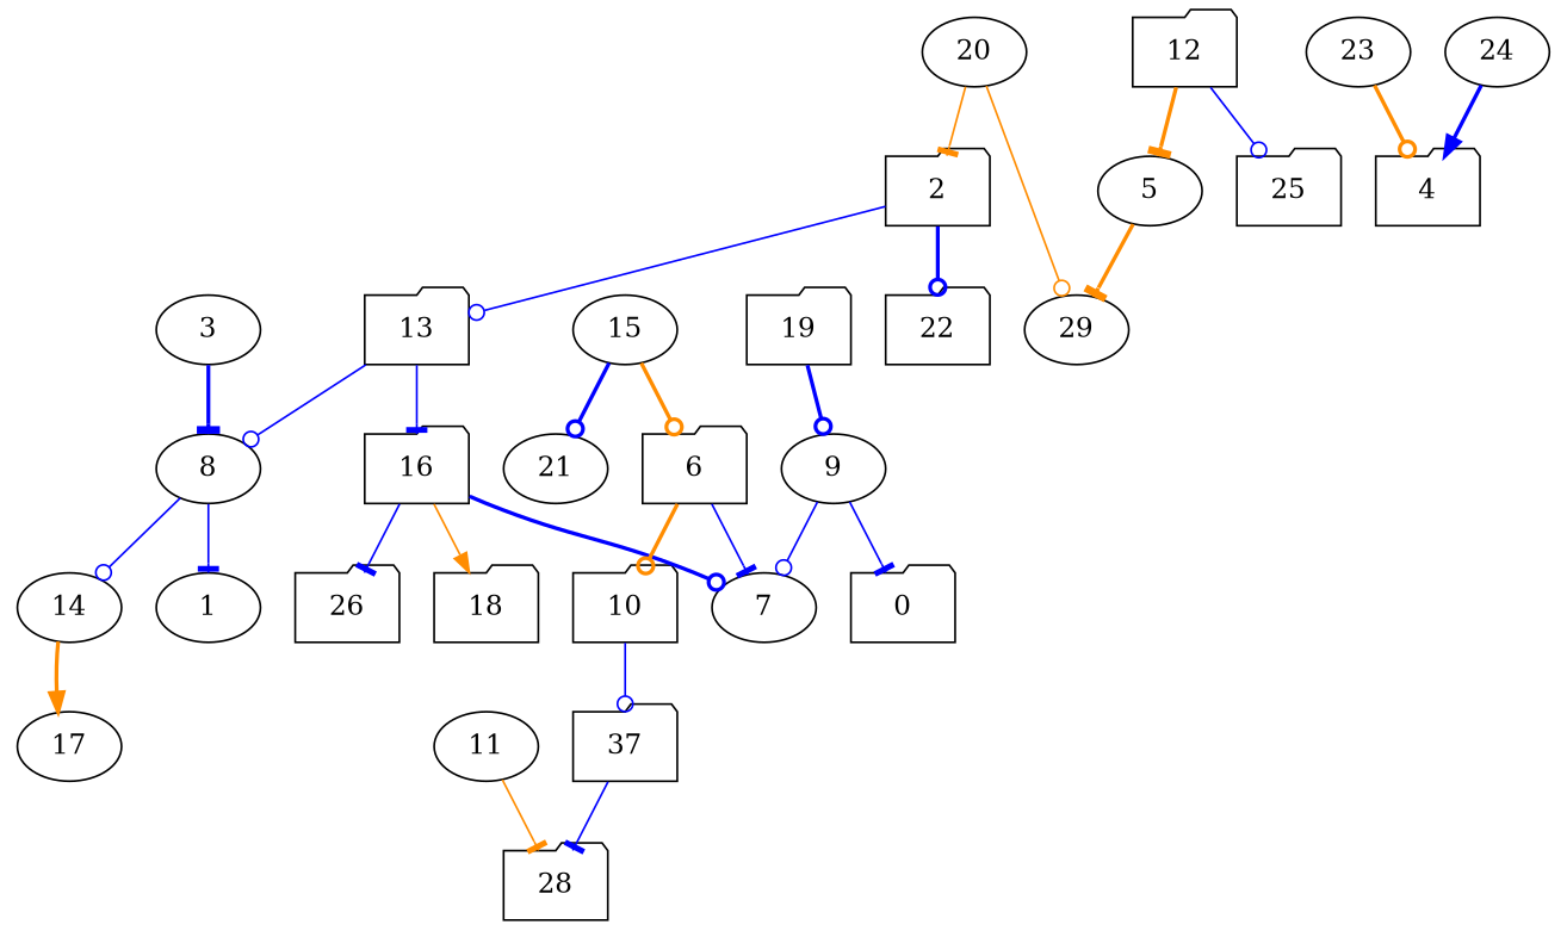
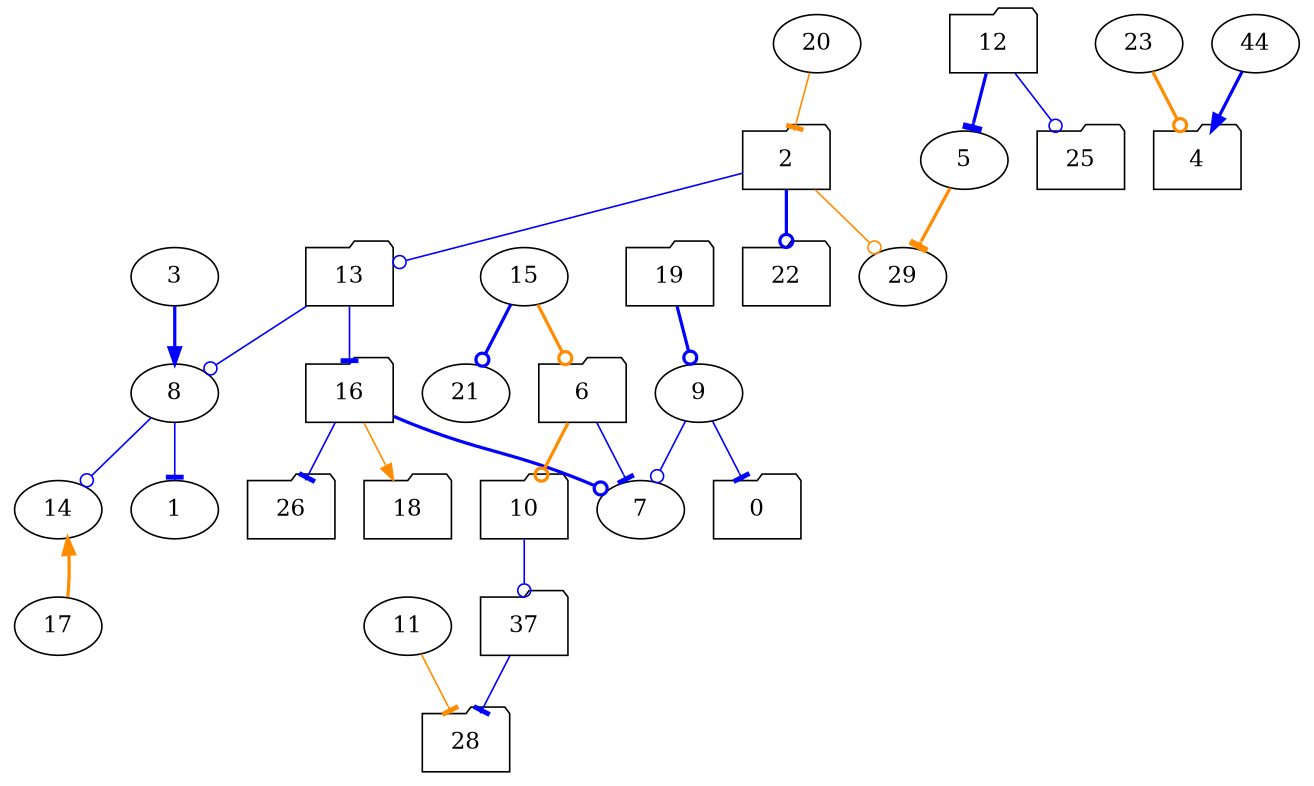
  digraph {
    node [shape=ellipse]
    edge [arrowhead=odot color=blue style=solid]
    n1 [label=8]
    n2 [label=1]
    n3 [label=14]
    n4 [label=17]
    n5 [label=10 shape=folder]
    n6 [label=37 shape=folder]
    n7 [label=28 shape=folder]
    n8 [label=13 shape=folder]
    n9 [label=16 shape=folder]
    n10 [label=18 shape=folder]
    n11 [label=7]
    n12 [label=26 shape=folder]
    n13 [label=23]
    n14 [label=4 shape=folder]
    n15 [label=29]
    n16 [label=2 shape=folder]
    n17 [label=22 shape=folder]
    n18 [label=5]
    n19 [label=6 shape=folder]
    n20 [label=9]
    n21 [label=0 shape=folder]
    n22 [label=12 shape=folder]
    n23 [label=25 shape=folder]
-   n24 [label=24]
+   n24 [label=44]
    n25 [label=3]
    n26 [label=19 shape=folder]
    n27 [label=15]
    n28 [label=21]
    n29 [label=11]
    n30 [label=20]
    n1 -> n2 [arrowhead=tee]
    n1 -> n3
-   n3 -> n4 [arrowhead=normal color=darkorange style=bold]
+   n4 -> n3 [arrowhead=normal color=darkorange style=bold]
    n5 -> n6
    n6 -> n7 [arrowhead=tee]
    n8 -> n1
    n8 -> n9 [arrowhead=tee]
    n9 -> n10 [arrowhead=normal color=darkorange]
    n9 -> n11 [style=bold]
    n9 -> n12 [arrowhead=tee]
    n13 -> n14 [color=darkorange style=bold]
    n16 -> n8
-   n30 -> n15 [color=darkorange]
+   n16 -> n15 [color=darkorange]
    n16 -> n17 [style=bold]
    n18 -> n15 [arrowhead=tee color=darkorange style=bold]
    n19 -> n5 [color=darkorange style=bold]
    n19 -> n11 [arrowhead=tee]
    n20 -> n11
    n20 -> n21 [arrowhead=tee]
-   n22 -> n18 [arrowhead=tee color=darkorange style=bold]
+   n22 -> n18 [arrowhead=tee style=bold]
    n22 -> n23
    n24 -> n14 [arrowhead=normal style=bold]
-   n25 -> n1 [arrowhead=tee style=bold]
+   n25 -> n1 [arrowhead=normal style=bold]
    n26 -> n20 [style=bold]
    n27 -> n19 [color=darkorange style=bold]
    n27 -> n28 [style=bold]
    n29 -> n7 [arrowhead=tee color=darkorange]
    n30 -> n16 [arrowhead=tee color=darkorange]
  }
